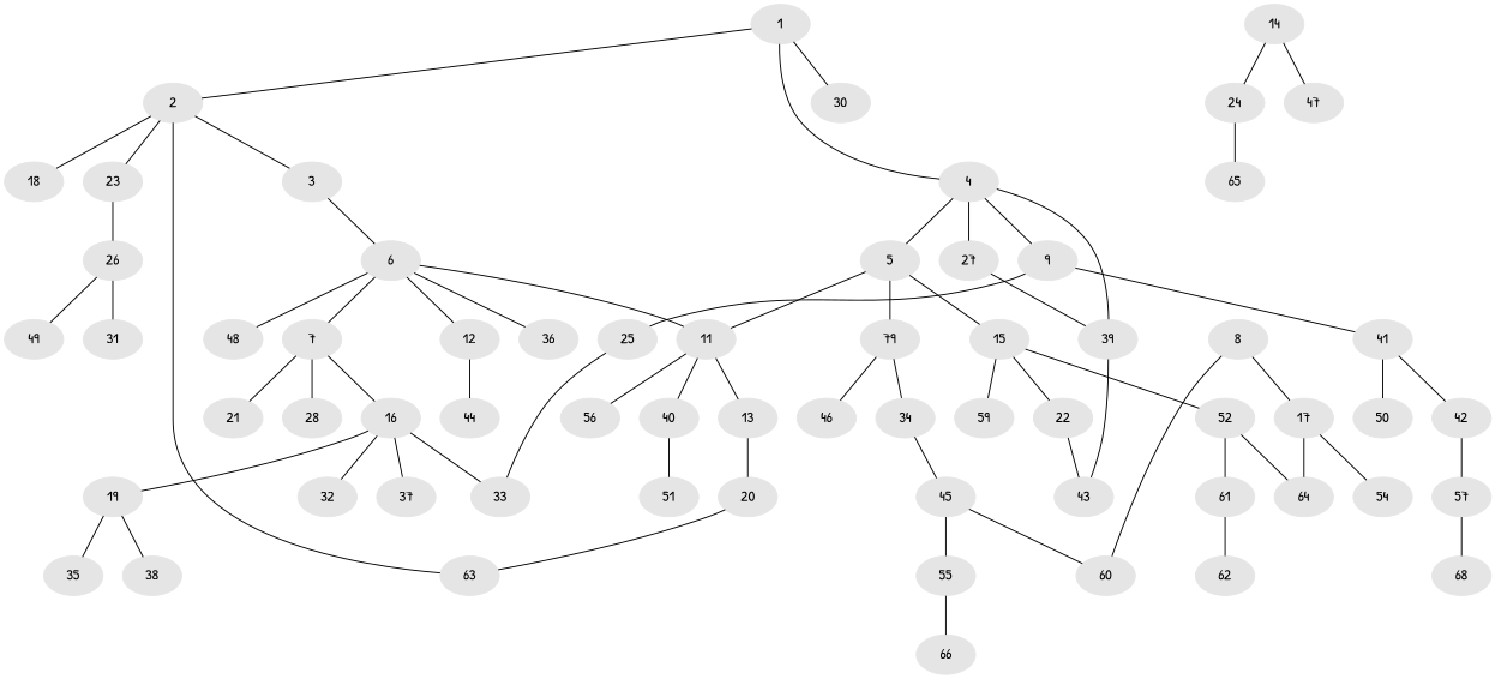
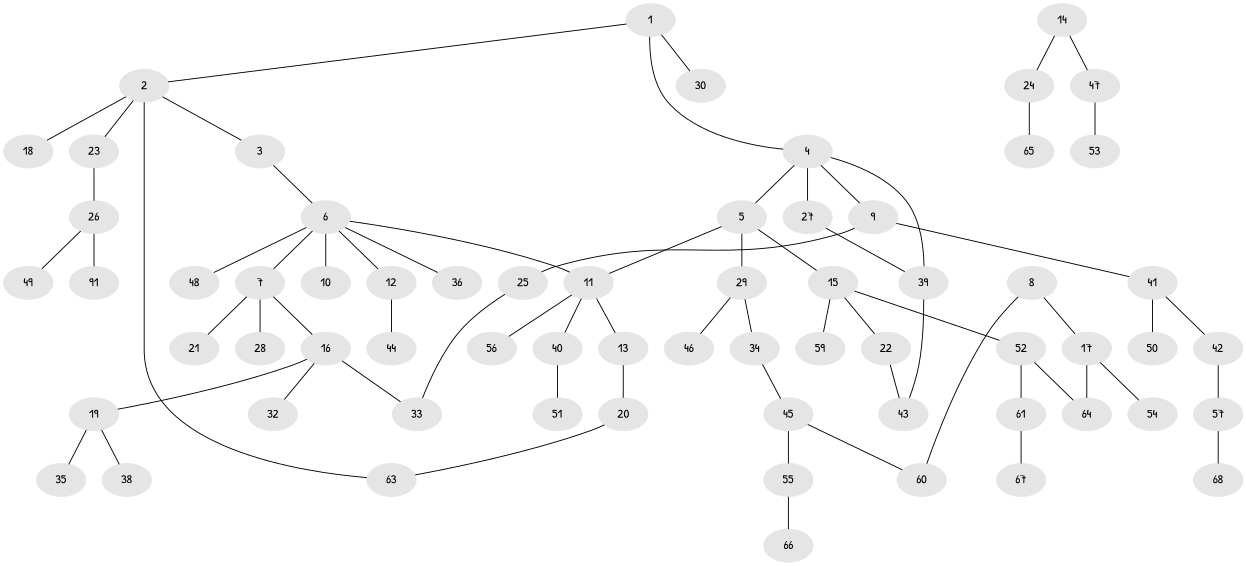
  graph {
    fontname="Patrick Hand"
    node [color=gray90 fontname="Patrick Hand" style=filled]
    edge [fontname="Patrick Hand"]
    1
    2
    4
    30
    3
    18
    23
    63
    5
    9
    27
    39
    8
    17
    60
    6
    26
    11
    7
+   10
    12
    36
    48
    15
-   29 [label=79]
+   29
    25
    41
    43
    13
    40
    56
    22
    52
    59
    34
    46
    16
    21
    28
    44
    19
    32
    33
-   37
    14
    24
    47
    54
    64
    42
    50
    20
    51
    65
+   53
    61
    35
    38
-   31
+   31 [label=91]
    49
    45
    55
    57
    n64 [label=68]
    66
-   62
+   62 [label=67]
    1 -- 2
    1 -- 4
    1 -- 30
    2 -- 3
    2 -- 18
    2 -- 23
    2 -- 63
    4 -- 5
    4 -- 9
    4 -- 27
    4 -- 39
    3 -- 6
    23 -- 26
    5 -- 11
    5 -- 15
    5 -- 29
    9 -- 25
    9 -- 41
    27 -- 39
    39 -- 43
    8 -- 17
    8 -- 60
    17 -- 54
    17 -- 64
    6 -- 11
    6 -- 7
+   6 -- 10
    6 -- 12
    6 -- 36
    6 -- 48
    26 -- 31
    26 -- 49
    11 -- 13
    11 -- 40
    11 -- 56
    7 -- 16
    7 -- 21
    7 -- 28
    12 -- 44
    15 -- 22
    15 -- 52
    15 -- 59
    29 -- 34
    29 -- 46
    25 -- 33
    41 -- 42
    41 -- 50
    13 -- 20
    40 -- 51
    22 -- 43
    52 -- 64
    52 -- 61
    34 -- 45
    16 -- 19
    16 -- 32
    16 -- 33
-   16 -- 37
    19 -- 35
    19 -- 38
    14 -- 24
    14 -- 47
    24 -- 65
+   47 -- 53
    42 -- 57
    20 -- 63
    61 -- 62
    45 -- 60
    45 -- 55
    55 -- 66
    57 -- n64
  }
